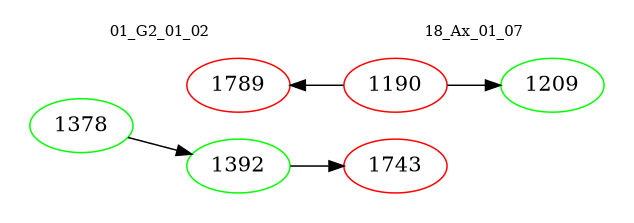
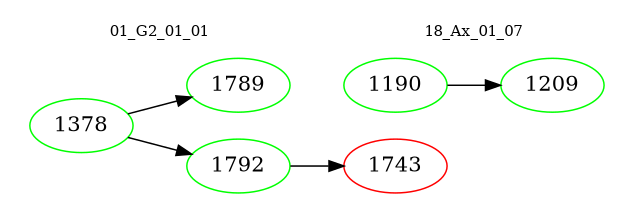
  digraph {
    rankdir=LR
    node [color=green]
    edge [color=black]
-   n1 [color=red label=1190]
+   n1 [label=1190]
    n2 [label=1209]
    n3 [color=red label=1743]
    n4 [label=1378]
-   n5 [label=1392]
-   n6 [color=red label=1789]
+   n5 [label=1792]
+   n6 [label=1789]
    subgraph cluster_1 {
      color=white
      fontsize=10
      label="18_Ax_01_07"
      n1
      n2
      n3
    }
    subgraph cluster_2 {
      color=white
      fontsize=10
-     label="01_G2_01_02"
+     label="01_G2_01_01"
      n4
      n5
      n6
    }
    n1 -> n2
    n4 -> n5
-   n1 -> n6
+   n4 -> n6
    n5 -> n3
  }
